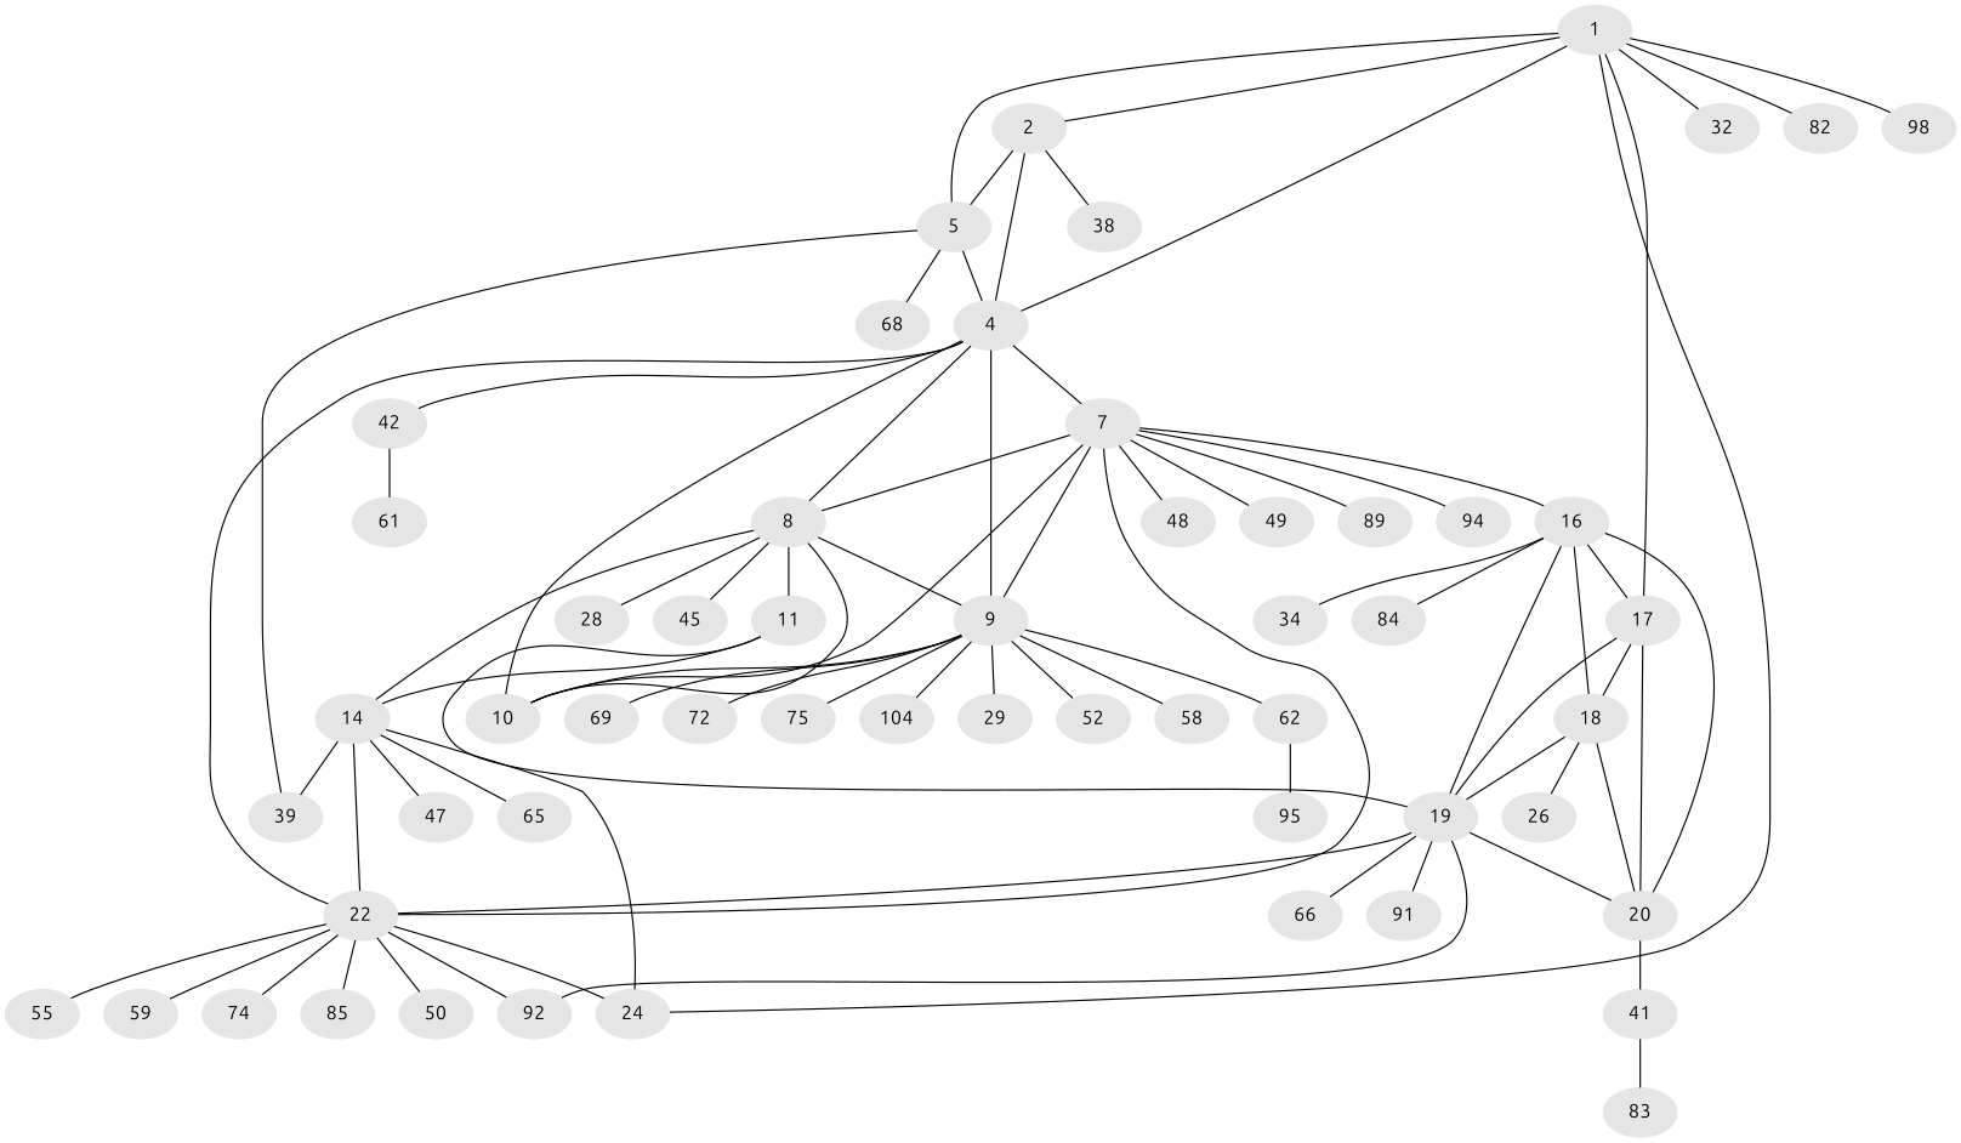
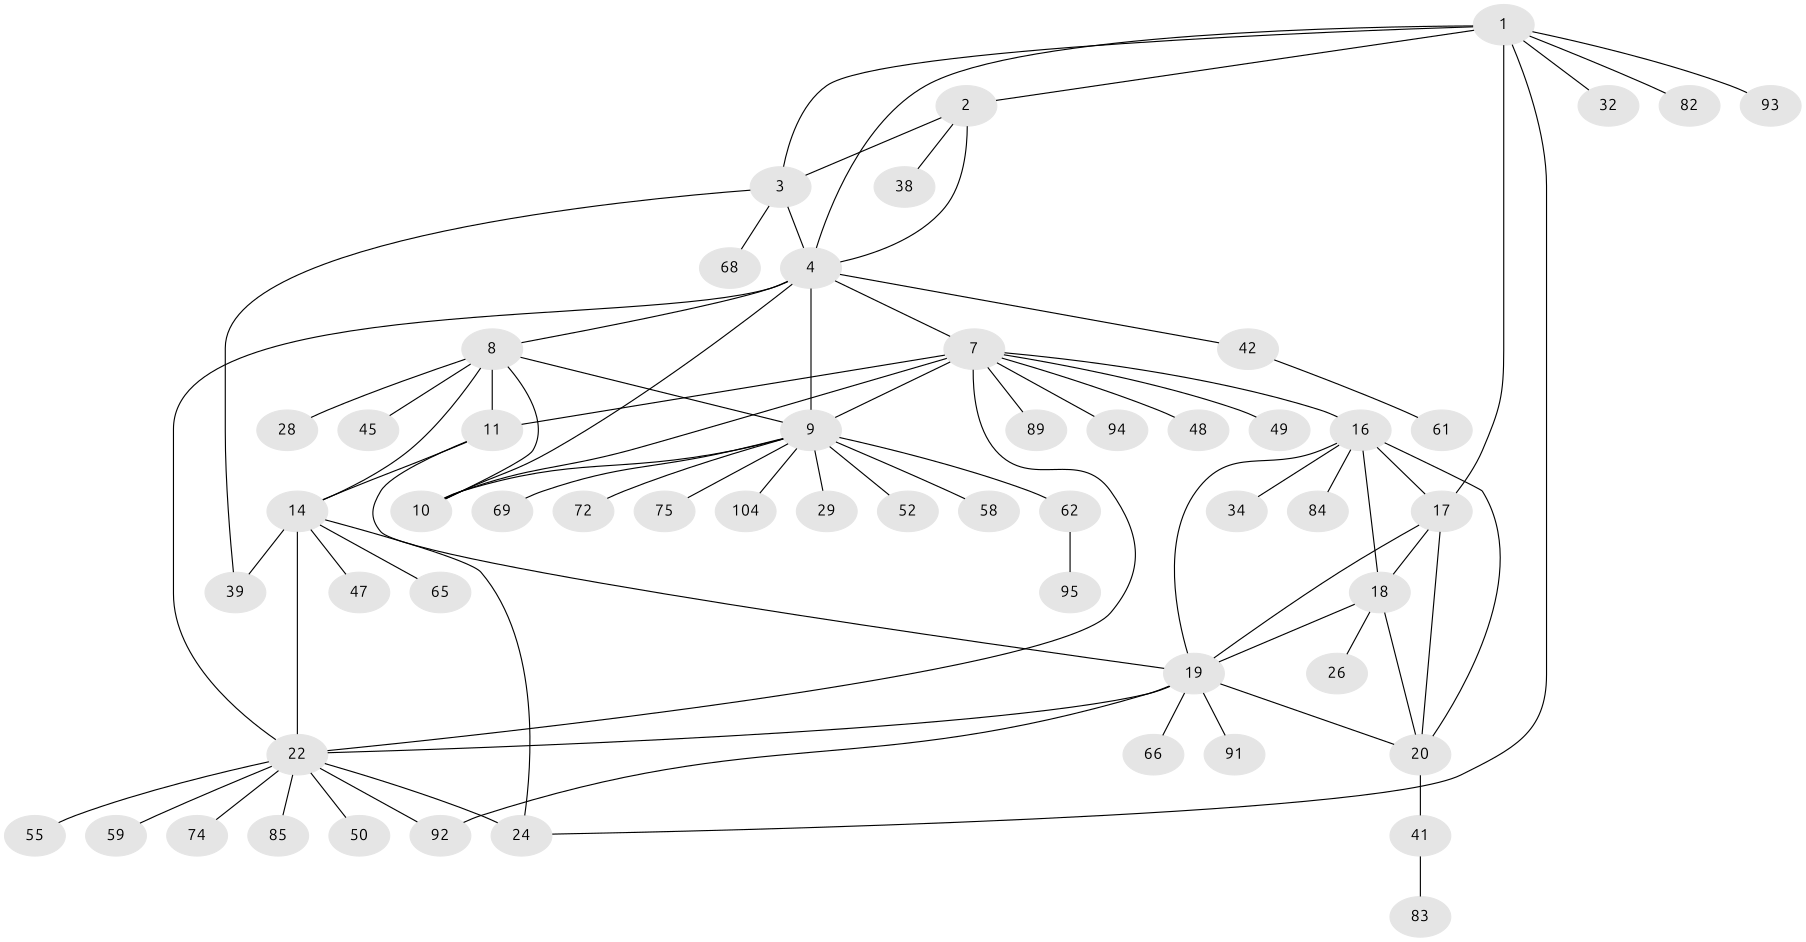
  graph {
    fontname=Ubuntu
    node [color=gray90 fontname=Ubuntu style=filled]
    edge [fontname=Ubuntu]
    1 [super="+40"]
    2
-   3 [label=5]
+   3
    4 [super="+56+5+102+77"]
    17 [super="+96+103+81+44"]
    24 [super="+76"]
    32
    82
-   93 [label=98]
+   93
    38
    39
    68
    7
    8 [super="+12"]
    9
    10 [super="+30"]
    22 [super="+23+25"]
    42
    19
    18 [super="+73"]
    20 [super="+65"]
    16
    48 [super="+109"]
    49
    89
    94
    11 [super="+53+54"]
    14 [super="+71+21"]
    28
    45 [super="+51"]
    29
    52
    58
    62 [super="+70"]
    69 [super="+80"]
    72
    75 [super="+101"]
    104
    92
    50 [super="+60"]
    55
    59 [super="+106"]
    74
    85
    61 [super="+90"]
    34 [super="+67"]
    84
    47
    n49 [label=65]
    95
    66
    n52 [label=91]
    26
    41
    83
    1 -- 2
    1 -- 3
    1 -- 4 [weight=2]
    1 -- 17
    1 -- 24
    1 -- 32
    1 -- 82
    1 -- 93
    2 -- 3
    2 -- 4 [weight=2]
    2 -- 38
    3 -- 4 [weight=2]
    3 -- 39
    3 -- 68
    4 -- 7 [weight=2]
    4 -- 8 [weight=3]
    4 -- 9 [weight=2]
    4 -- 10
    4 -- 22
    4 -- 42
    17 -- 19
    17 -- 18
    17 -- 20
-   7 -- 8
+   7 -- 11
    7 -- 9
    7 -- 10
    7 -- 22 [weight=2]
    7 -- 16
    7 -- 48
    7 -- 49
    7 -- 89
    7 -- 94
    8 -- 9
    8 -- 10
    8 -- 11 [weight=3]
    8 -- 14 [weight=4]
    8 -- 28
    8 -- 45
    9 -- 10
    9 -- 29
    9 -- 52
    9 -- 58
    9 -- 62
    9 -- 69
    9 -- 72
    9 -- 75
    9 -- 104
    22 -- 24 [weight=3]
    22 -- 92
    22 -- 50
    22 -- 55
    22 -- 59
    22 -- 74
    22 -- 85
    42 -- 61
    19 -- 22
    19 -- 20
    19 -- 92
    19 -- 66
    19 -- n52
    18 -- 19
    18 -- 20
    18 -- 26
    20 -- 41
    16 -- 17
    16 -- 19
    16 -- 18
    16 -- 20
    16 -- 34
    16 -- 84
    11 -- 19
    11 -- 14
    14 -- 24
    14 -- 39
    14 -- 22 [weight=4]
    14 -- 47
    14 -- n49
    62 -- 95
    41 -- 83
  }
